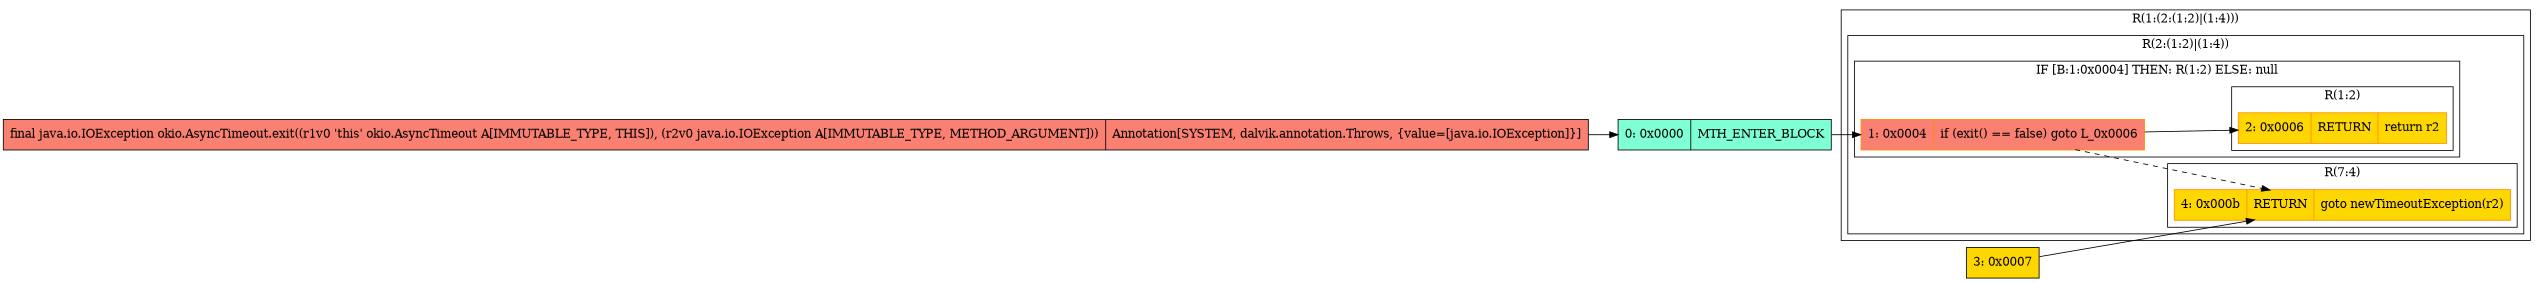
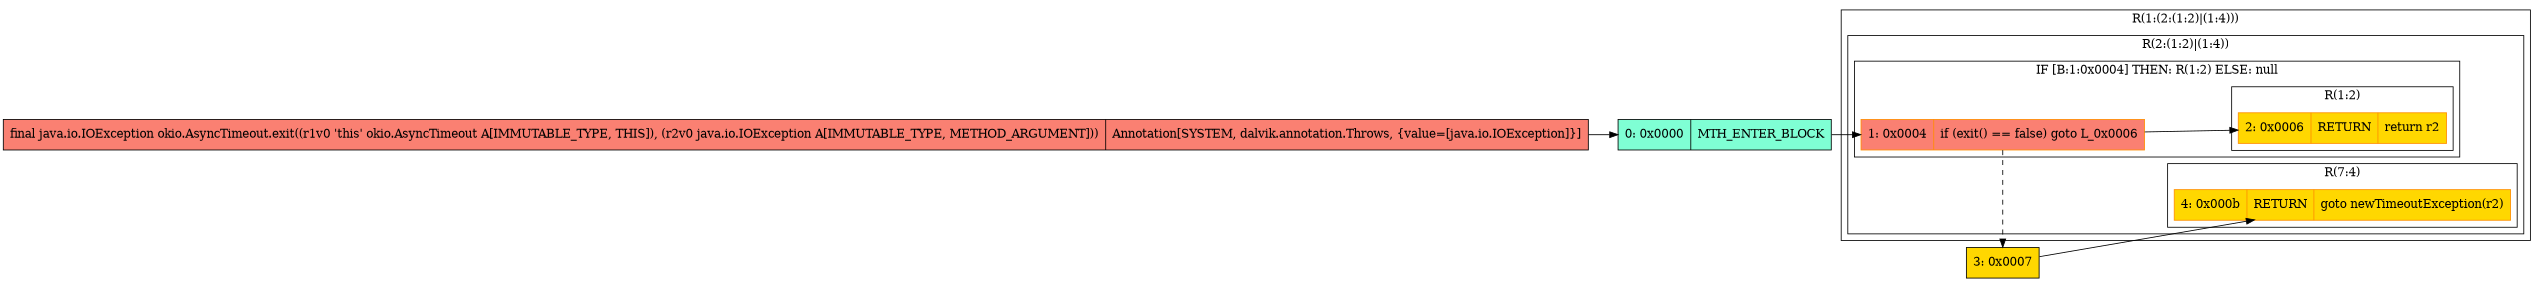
  digraph {
    rankdir=LR
    node [color=darkorange fillcolor=gold shape=record style=filled]
    n1 [label="{2\:\ 0x0006|RETURN\l|return r2\l}"]
    n2 [fillcolor=salmon label="{1\:\ 0x0004|if (exit() == false) goto L_0x0006\l}"]
    n3 [label="{4\:\ 0x000b|RETURN\l|goto newTimeoutException(r2)\l}"]
    n4 [color=black label="{3\:\ 0x0007}"]
    n5 [color=black fillcolor=aquamarine label="{0\:\ 0x0000|MTH_ENTER_BLOCK\l}"]
    n6 [color=black fillcolor=salmon label="{final java.io.IOException okio.AsyncTimeout.exit((r1v0 'this' okio.AsyncTimeout A[IMMUTABLE_TYPE, THIS]), (r2v0 java.io.IOException A[IMMUTABLE_TYPE, METHOD_ARGUMENT]))  | Annotation[SYSTEM, dalvik.annotation.Throws, \{value=[java.io.IOException]\}]\l}"]
    subgraph cluster_1 {
      label="R(1:(2:(1:2)|(1:4)))"
      subgraph cluster_2 {
        label="R(2:(1:2)|(1:4))"
        subgraph cluster_3 {
          label="IF [B:1:0x0004] THEN: R(1:2) ELSE: null"
          n2
          subgraph cluster_4 {
            label="R(1:2)"
            n1
          }
        }
        subgraph cluster_5 {
          label="R(7:4)"
          n3
        }
      }
    }
    n2 -> n1
-   n2 -> n3 [style=dashed]
+   n2 -> n4 [style=dashed]
    n4 -> n3
    n5 -> n2
    n6 -> n5
  }
